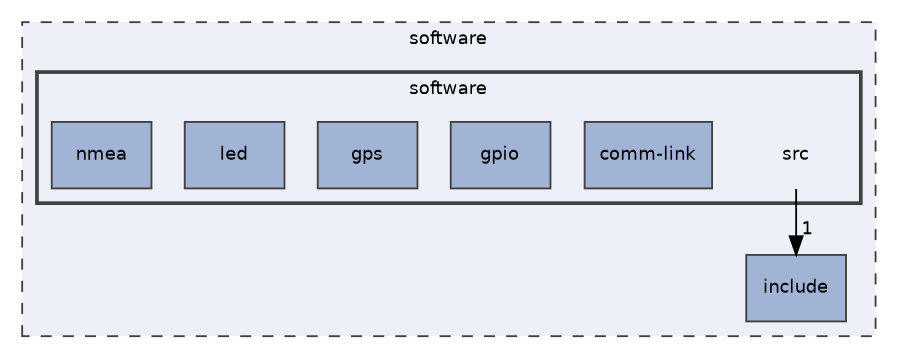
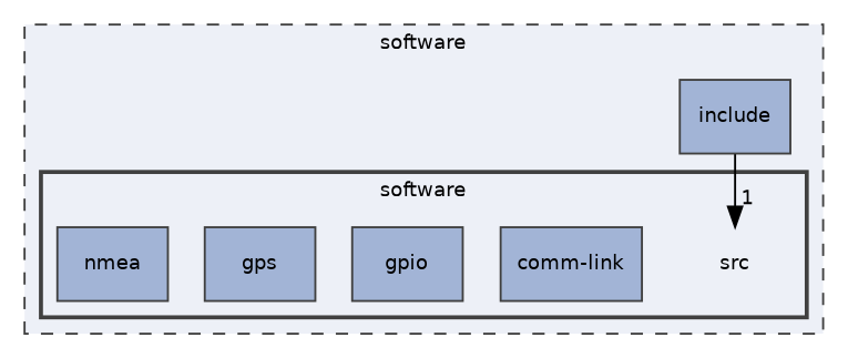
  digraph {
    compound=true
    node [fontname=Helvetica fontsize=10 shape=box color=grey25 fillcolor="#a2b4d6" style="filled,"]
    n1 [label=src shape=plaintext color="" fillcolor="" style=""]
    n2 [label="comm-link"]
    n3 [label=gpio]
    n4 [label=gps]
-   n5 [label=led]
    n6 [label=nmea]
    n7 [label=include]
    subgraph cluster_1 {
      bgcolor="#edf0f7"
      fontname=Helvetica
      fontsize=10
      label=software
      pencolor=grey25
      style="filled,dashed,"
      n7
      subgraph cluster_2 {
        bgcolor="#edf0f7"
        fontname=Helvetica
        fontsize=10
        pencolor=grey25
        style="filled,bold,"
        n1
        n2
        n3
        n4
-       n5
        n6
      }
    }
-   n1 -> n7 [fontname=Helvetica fontsize=10 headlabel=1 labeldistance=1.5 labelfontname=Helvetica labelfontsize=10]
+   n7 -> n1 [fontname=Helvetica fontsize=10 headlabel=1 labeldistance=1.5 labelfontname=Helvetica labelfontsize=10]
  }
